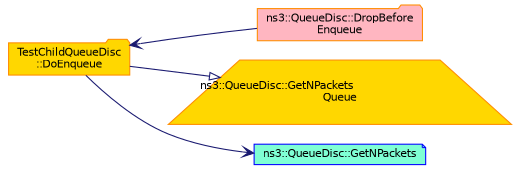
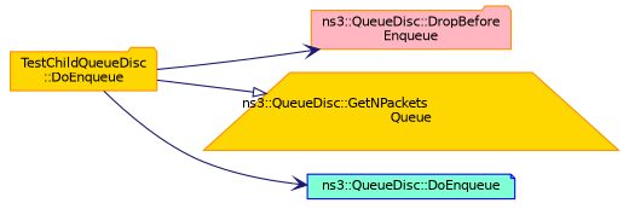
  digraph {
    rankdir=LR
    node [color=darkorange fillcolor=gold fontname=Helvetica fontsize=10 shape=folder style=filled]
    edge [arrowhead=vee color=midnightblue fontname=Helvetica fontsize=10 labelfontname=Helvetica labelfontsize=10 style=solid]
    n1 [fontcolor=black height=0.2 label="TestChildQueueDisc\l::DoEnqueue" width=0.4]
    n2 [fillcolor=lightpink height=0.2 label="ns3::QueueDisc::DropBefore\lEnqueue" width=0.4]
    n3 [height=0.2 label="ns3::QueueDisc::GetNPackets\lQueue" shape=trapezium width=0.4]
-   n4 [color=blue fillcolor=aquamarine height=0.2 label="ns3::QueueDisc::GetNPackets" shape=note width=0.4]
-   n2 -> n1
+   n4 [color=blue fillcolor=aquamarine height=0.2 label="ns3::QueueDisc::DoEnqueue" shape=note width=0.4]
+   n1 -> n2
    n1 -> n3 [arrowhead=onormal]
    n1 -> n4
  }
